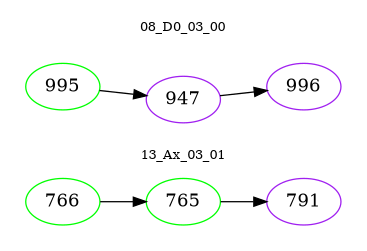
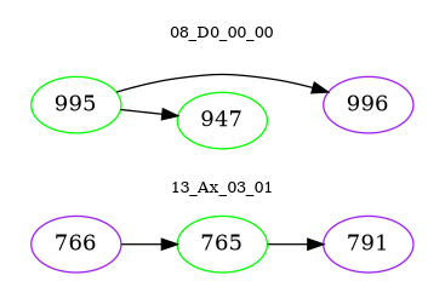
  digraph {
    rankdir=LR
    node [color=purple]
    edge [color=black]
-   n1 [color=green label=766]
+   n1 [label=766]
    n2 [color=green label=765]
    n3 [label=791]
    n4 [color=green label=995]
-   n5 [label=947]
+   n5 [color=green label=947]
    n6 [label=996]
    subgraph cluster_1 {
      color=white
      fontsize=10
      label="13_Ax_03_01"
      n1
      n2
      n3
    }
    subgraph cluster_2 {
      color=white
      fontsize=10
-     label="08_D0_03_00"
+     label="08_D0_00_00"
      n4
      n5
      n6
    }
    n1 -> n2
    n2 -> n3
    n4 -> n5
-   n5 -> n6
+   n4 -> n6
  }
